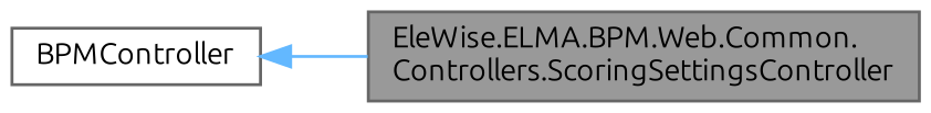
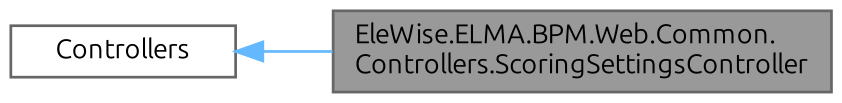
  digraph {
    rankdir=LR
    fontname=Ubuntu
    node [color=gray40 fontname=Ubuntu fontsize=10 shape=box style=filled]
    n1 [fillcolor=grey60 fontcolor=black height=0.2 label="EleWise.ELMA.BPM.Web.Common.\lControllers.ScoringSettingsController" width=0.4]
-   n2 [fillcolor=white height=0.2 label=BPMController width=0.4]
+   n2 [fillcolor=white height=0.2 label=Controllers width=0.4]
    n2 -> n1 [color=steelblue1 dir=back fontname=Ubuntu fontsize=10 labelfontname=Helvetica labelfontsize=10 style=solid]
  }
